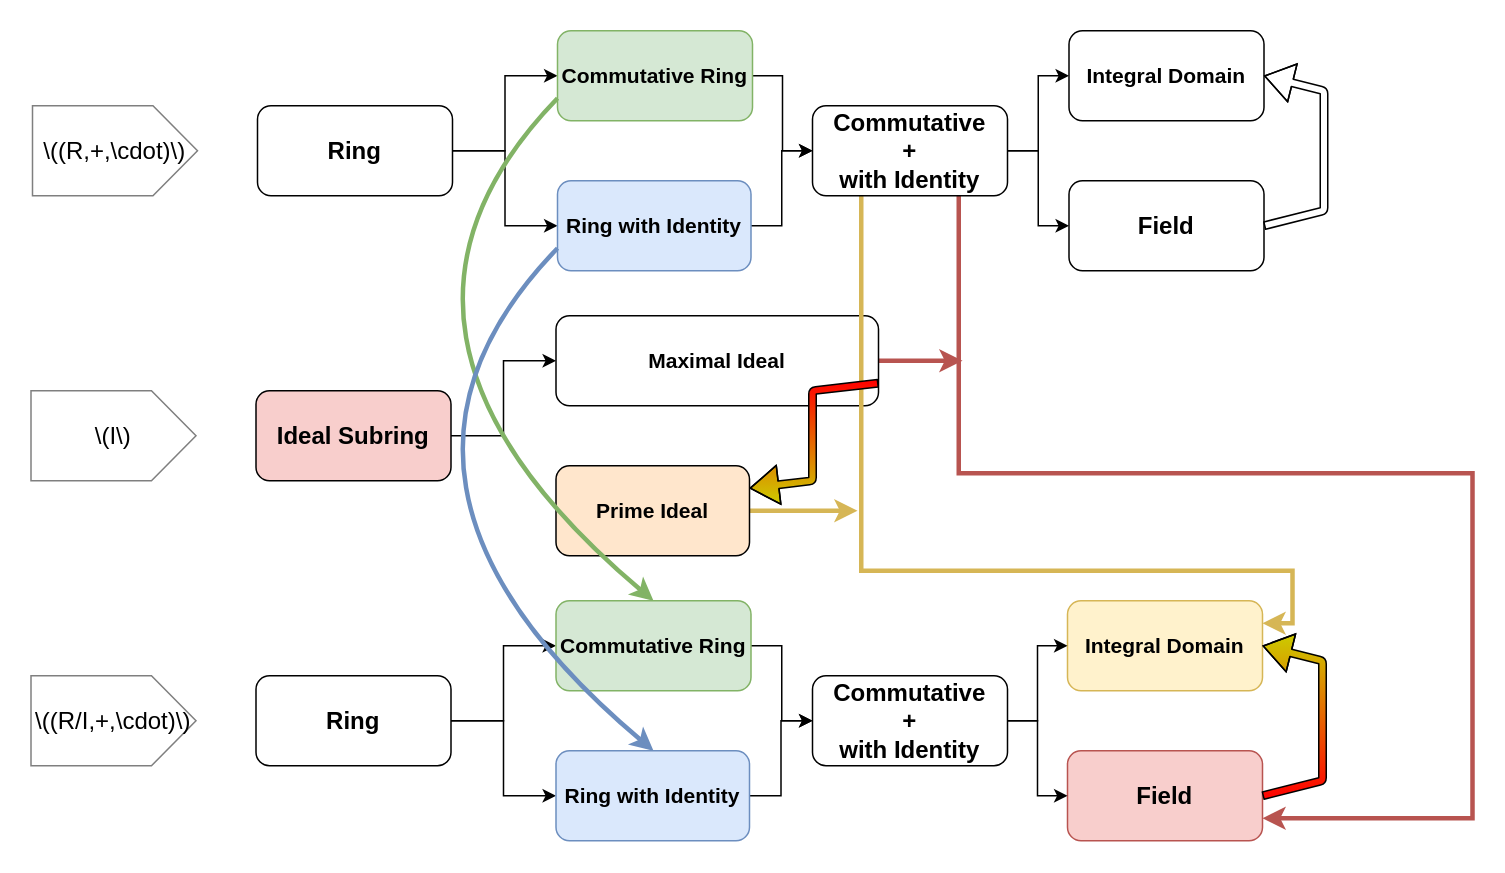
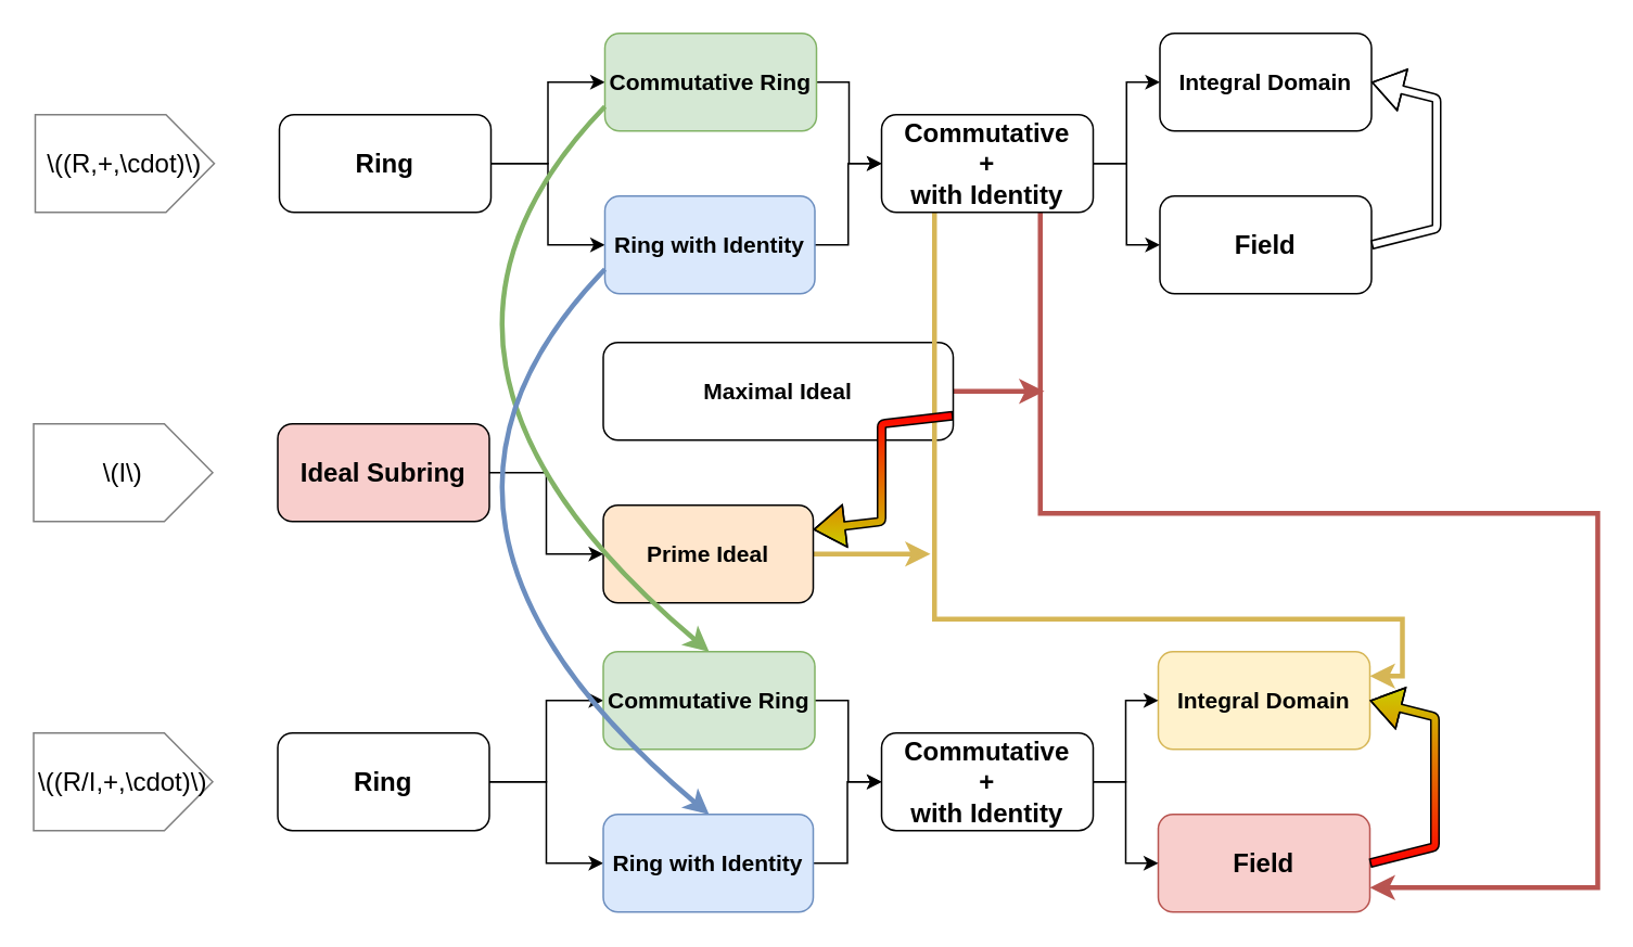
  <mxCell id="0" />
  <mxCell id="1" parent="0" />
  <mxCell id="2" style="edgeStyle=orthogonalEdgeStyle;rounded=0;orthogonalLoop=1;jettySize=auto;html=1;entryX=0;entryY=0.5;entryDx=0;entryDy=0;" edge="1" parent="1" source="4" target="6"><mxGeometry relative="1" as="geometry" /></mxCell>
  <mxCell id="3" style="edgeStyle=orthogonalEdgeStyle;rounded=0;orthogonalLoop=1;jettySize=auto;html=1;entryX=0;entryY=0.5;entryDx=0;entryDy=0;" edge="1" parent="1" source="4" target="8"><mxGeometry relative="1" as="geometry" /></mxCell>
  <mxCell id="4" value="Ring" style="whiteSpace=wrap;html=1;rounded=1;fontSize=16;fontStyle=1;" vertex="1" parent="1"><mxGeometry x="171" y="70" width="130" height="60" as="geometry" /></mxCell>
  <mxCell id="5" value="" style="edgeStyle=orthogonalEdgeStyle;rounded=0;orthogonalLoop=1;jettySize=auto;html=1;strokeColor=#000000;strokeWidth=1;fontSize=16;" edge="1" parent="1" source="6" target="36"><mxGeometry relative="1" as="geometry" /></mxCell>
  <mxCell id="6" value="Commutative Ring" style="rounded=1;whiteSpace=wrap;html=1;sketch=0;fontSize=14;fontStyle=1;fillColor=#d5e8d4;strokeColor=#82b366;" vertex="1" parent="1"><mxGeometry x="371" y="20" width="130" height="60" as="geometry" /></mxCell>
  <mxCell id="7" value="" style="edgeStyle=orthogonalEdgeStyle;rounded=0;orthogonalLoop=1;jettySize=auto;html=1;strokeColor=#000000;strokeWidth=1;fontSize=16;" edge="1" parent="1" source="8" target="36"><mxGeometry relative="1" as="geometry" /></mxCell>
  <mxCell id="8" value="Ring with Identity" style="rounded=1;whiteSpace=wrap;html=1;sketch=0;fontSize=14;fontStyle=1;fillColor=#dae8fc;strokeColor=#6c8ebf;" vertex="1" parent="1"><mxGeometry x="371" y="120" width="129" height="60" as="geometry" /></mxCell>
  <mxCell id="9" value="Integral Domain" style="rounded=1;whiteSpace=wrap;html=1;sketch=0;fontSize=14;fontStyle=1;" vertex="1" parent="1"><mxGeometry x="712" y="20" width="130" height="60" as="geometry" /></mxCell>
  <mxCell id="10" value="Field" style="rounded=1;whiteSpace=wrap;html=1;sketch=0;fontSize=16;fontStyle=1" vertex="1" parent="1"><mxGeometry x="712" y="120" width="130" height="60" as="geometry" /></mxCell>
  <mxCell id="11" value="" style="shape=flexArrow;endArrow=classic;html=1;fontSize=14;entryX=1;entryY=0.5;entryDx=0;entryDy=0;exitX=1;exitY=0.5;exitDx=0;exitDy=0;width=5;" edge="1" parent="1" source="10" target="9"><mxGeometry width="50" height="50" relative="1" as="geometry"><mxPoint x="852" y="120" as="sourcePoint" /><mxPoint x="902" y="70" as="targetPoint" /><Array as="points"><mxPoint x="882" y="140" /><mxPoint x="882" y="60" /></Array></mxGeometry></mxCell>
  <mxCell id="12" value="\((R,+,\cdot)\)" style="shape=singleArrow;whiteSpace=wrap;html=1;sketch=0;fontSize=16;opacity=50;arrowWidth=1;arrowSize=0.27;align=center;" vertex="1" parent="1"><mxGeometry x="21" y="70" width="110" height="60" as="geometry" /></mxCell>
  <mxCell id="13" style="edgeStyle=orthogonalEdgeStyle;rounded=0;orthogonalLoop=1;jettySize=auto;html=1;entryX=0;entryY=0.5;entryDx=0;entryDy=0;" edge="1" parent="1" source="15" target="17"><mxGeometry relative="1" as="geometry" /></mxCell>
  <mxCell id="14" style="edgeStyle=orthogonalEdgeStyle;rounded=0;orthogonalLoop=1;jettySize=auto;html=1;entryX=0;entryY=0.5;entryDx=0;entryDy=0;" edge="1" parent="1" source="15" target="19"><mxGeometry relative="1" as="geometry" /></mxCell>
  <mxCell id="15" value="Ring" style="whiteSpace=wrap;html=1;rounded=1;fontSize=16;fontStyle=1;" vertex="1" parent="1"><mxGeometry x="170" y="450" width="130" height="60" as="geometry" /></mxCell>
  <mxCell id="16" value="" style="edgeStyle=orthogonalEdgeStyle;rounded=0;orthogonalLoop=1;jettySize=auto;html=1;strokeColor=#000000;strokeWidth=1;fontSize=16;" edge="1" parent="1" source="17" target="39"><mxGeometry relative="1" as="geometry" /></mxCell>
  <mxCell id="17" value="Commutative Ring" style="rounded=1;whiteSpace=wrap;html=1;sketch=0;fontSize=14;fontStyle=1;fillColor=#d5e8d4;strokeColor=#82b366;" vertex="1" parent="1"><mxGeometry x="370" y="400" width="130" height="60" as="geometry" /></mxCell>
  <mxCell id="18" value="" style="edgeStyle=orthogonalEdgeStyle;rounded=0;orthogonalLoop=1;jettySize=auto;html=1;strokeColor=#000000;strokeWidth=1;fontSize=16;" edge="1" parent="1" source="19" target="39"><mxGeometry relative="1" as="geometry" /></mxCell>
  <mxCell id="19" value="Ring with Identity" style="rounded=1;whiteSpace=wrap;html=1;sketch=0;fontSize=14;fontStyle=1;fillColor=#dae8fc;strokeColor=#6c8ebf;" vertex="1" parent="1"><mxGeometry x="370" y="500" width="129" height="60" as="geometry" /></mxCell>
  <mxCell id="20" value="Integral Domain" style="rounded=1;whiteSpace=wrap;html=1;sketch=0;fontSize=14;fontStyle=1;fillColor=#fff2cc;strokeColor=#d6b656;" vertex="1" parent="1"><mxGeometry x="711" y="400" width="130" height="60" as="geometry" /></mxCell>
  <mxCell id="21" value="Field" style="rounded=1;whiteSpace=wrap;html=1;sketch=0;fontSize=16;fontStyle=1;fillColor=#f8cecc;strokeColor=#b85450;" vertex="1" parent="1"><mxGeometry x="711" y="500" width="130" height="60" as="geometry" /></mxCell>
  <mxCell id="22" value="" style="shape=flexArrow;endArrow=classic;html=1;fontSize=14;entryX=1;entryY=0.5;entryDx=0;entryDy=0;exitX=1;exitY=0.5;exitDx=0;exitDy=0;width=5;fillColor=#FF0000;gradientColor=#CCCC00;gradientDirection=north;" edge="1" parent="1" source="21" target="20"><mxGeometry width="50" height="50" relative="1" as="geometry"><mxPoint x="851" y="500" as="sourcePoint" /><mxPoint x="901" y="450" as="targetPoint" /><Array as="points"><mxPoint x="881" y="520" /><mxPoint x="881" y="440" /></Array></mxGeometry></mxCell>
  <mxCell id="23" value="\((R/I,+,\cdot)\)" style="shape=singleArrow;whiteSpace=wrap;html=1;sketch=0;fontSize=16;opacity=50;arrowWidth=1;arrowSize=0.27;align=center;" vertex="1" parent="1"><mxGeometry x="20" y="450" width="110" height="60" as="geometry" /></mxCell>
- <mxCell id="24" style="edgeStyle=orthogonalEdgeStyle;rounded=0;orthogonalLoop=1;jettySize=auto;html=1;entryX=0;entryY=0.5;entryDx=0;entryDy=0;" edge="1" parent="1" source="26" target="28"><mxGeometry relative="1" as="geometry" /></mxCell>
+ <mxCell id="25" style="edgeStyle=orthogonalEdgeStyle;rounded=0;orthogonalLoop=1;jettySize=auto;html=1;entryX=0;entryY=0.5;entryDx=0;entryDy=0;" edge="1" parent="1" source="26" target="30"><mxGeometry relative="1" as="geometry" /></mxCell>
  <mxCell id="26" value="Ideal Subring" style="whiteSpace=wrap;html=1;rounded=1;fontSize=16;fontStyle=1;fillColor=#f8cecc;" vertex="1" parent="1"><mxGeometry x="170" y="260" width="130" height="60" as="geometry" /></mxCell>
  <mxCell id="27" style="edgeStyle=orthogonalEdgeStyle;rounded=0;orthogonalLoop=1;jettySize=auto;html=1;strokeColor=#b85450;strokeWidth=3;fontSize=16;fillColor=#f8cecc;" edge="1" parent="1" source="28"><mxGeometry relative="1" as="geometry"><mxPoint x="641" y="240" as="targetPoint" /></mxGeometry></mxCell>
  <mxCell id="28" value="Maximal Ideal" style="rounded=1;whiteSpace=wrap;html=1;sketch=0;fontSize=14;fontStyle=1;" vertex="1" parent="1"><mxGeometry x="370" y="210" width="215" height="60" as="geometry" /></mxCell>
  <mxCell id="29" style="edgeStyle=orthogonalEdgeStyle;rounded=0;orthogonalLoop=1;jettySize=auto;html=1;strokeColor=#d6b656;strokeWidth=3;fontSize=16;fillColor=#fff2cc;" edge="1" parent="1" source="30"><mxGeometry relative="1" as="geometry"><mxPoint x="571" y="340" as="targetPoint" /></mxGeometry></mxCell>
  <mxCell id="30" value="Prime Ideal" style="rounded=1;whiteSpace=wrap;html=1;sketch=0;fontSize=14;fontStyle=1;fillColor=#ffe6cc;" vertex="1" parent="1"><mxGeometry x="370" y="310" width="129" height="60" as="geometry" /></mxCell>
  <mxCell id="31" value="\(I\)" style="shape=singleArrow;whiteSpace=wrap;html=1;sketch=0;fontSize=16;opacity=50;arrowWidth=1;arrowSize=0.27;align=center;" vertex="1" parent="1"><mxGeometry x="20" y="260" width="110" height="60" as="geometry" /></mxCell>
  <mxCell id="32" value="" style="edgeStyle=orthogonalEdgeStyle;rounded=0;orthogonalLoop=1;jettySize=auto;html=1;strokeColor=#000000;strokeWidth=1;fontSize=16;" edge="1" parent="1" source="36" target="10"><mxGeometry relative="1" as="geometry" /></mxCell>
  <mxCell id="33" style="edgeStyle=orthogonalEdgeStyle;rounded=0;orthogonalLoop=1;jettySize=auto;html=1;entryX=0;entryY=0.5;entryDx=0;entryDy=0;strokeColor=#000000;strokeWidth=1;fontSize=16;" edge="1" parent="1" source="36" target="9"><mxGeometry relative="1" as="geometry" /></mxCell>
  <mxCell id="34" style="edgeStyle=orthogonalEdgeStyle;rounded=0;orthogonalLoop=1;jettySize=auto;html=1;exitX=0.75;exitY=1;exitDx=0;exitDy=0;entryX=1;entryY=0.75;entryDx=0;entryDy=0;strokeColor=#b85450;strokeWidth=3;fontSize=16;fillColor=#f8cecc;" edge="1" parent="1" source="36" target="21"><mxGeometry relative="1" as="geometry"><Array as="points"><mxPoint x="639" y="315" /><mxPoint x="981" y="315" /><mxPoint x="981" y="545" /></Array></mxGeometry></mxCell>
  <mxCell id="35" style="edgeStyle=orthogonalEdgeStyle;rounded=0;orthogonalLoop=1;jettySize=auto;html=1;exitX=0.25;exitY=1;exitDx=0;exitDy=0;entryX=1;entryY=0.25;entryDx=0;entryDy=0;strokeColor=#d6b656;strokeWidth=3;fontSize=16;fillColor=#fff2cc;" edge="1" parent="1" source="36" target="20"><mxGeometry relative="1" as="geometry"><Array as="points"><mxPoint x="574" y="380" /><mxPoint x="861" y="380" /><mxPoint x="861" y="415" /></Array></mxGeometry></mxCell>
  <mxCell id="36" value="Commutative&lt;br&gt;+&lt;br&gt;with Identity" style="whiteSpace=wrap;html=1;rounded=1;fontSize=16;fontStyle=1;" vertex="1" parent="1"><mxGeometry x="541" y="70" width="130" height="60" as="geometry" /></mxCell>
  <mxCell id="37" value="" style="edgeStyle=orthogonalEdgeStyle;rounded=0;orthogonalLoop=1;jettySize=auto;html=1;strokeColor=#000000;strokeWidth=1;fontSize=16;" edge="1" parent="1" source="39" target="21"><mxGeometry relative="1" as="geometry" /></mxCell>
  <mxCell id="38" style="edgeStyle=orthogonalEdgeStyle;rounded=0;orthogonalLoop=1;jettySize=auto;html=1;entryX=0;entryY=0.5;entryDx=0;entryDy=0;strokeColor=#000000;strokeWidth=1;fontSize=16;" edge="1" parent="1" source="39" target="20"><mxGeometry relative="1" as="geometry" /></mxCell>
  <mxCell id="39" value="Commutative&lt;br&gt;+&lt;br&gt;with Identity" style="whiteSpace=wrap;html=1;rounded=1;fontSize=16;fontStyle=1;" vertex="1" parent="1"><mxGeometry x="541" y="450" width="130" height="60" as="geometry" /></mxCell>
  <mxCell id="40" value="" style="curved=1;endArrow=classic;html=1;strokeColor=#82b366;strokeWidth=3;fontSize=16;exitX=0;exitY=0.75;exitDx=0;exitDy=0;entryX=0.5;entryY=0;entryDx=0;entryDy=0;fillColor=#d5e8d4;" edge="1" parent="1" source="6" target="17"><mxGeometry width="50" height="50" relative="1" as="geometry"><mxPoint x="611" y="340" as="sourcePoint" /><mxPoint x="661" y="290" as="targetPoint" /><Array as="points"><mxPoint x="221" y="220" /></Array></mxGeometry></mxCell>
  <mxCell id="41" value="" style="curved=1;endArrow=classic;html=1;strokeColor=#6c8ebf;strokeWidth=3;fontSize=16;exitX=0;exitY=0.75;exitDx=0;exitDy=0;entryX=0.5;entryY=0;entryDx=0;entryDy=0;fillColor=#dae8fc;" edge="1" parent="1"><mxGeometry width="50" height="50" relative="1" as="geometry"><mxPoint x="371" y="165" as="sourcePoint" /><mxPoint x="435" y="500" as="targetPoint" /><Array as="points"><mxPoint x="221" y="320" /></Array></mxGeometry></mxCell>
  <mxCell id="42" value="" style="shape=flexArrow;endArrow=classic;html=1;fontSize=14;entryX=1;entryY=0.25;entryDx=0;entryDy=0;exitX=1;exitY=0.75;exitDx=0;exitDy=0;width=5;fillColor=#FF0000;gradientColor=#CCCC00;gradientDirection=south;" edge="1" parent="1" source="28" target="30"><mxGeometry width="50" height="50" relative="1" as="geometry"><mxPoint x="501" y="360" as="sourcePoint" /><mxPoint x="501" y="260" as="targetPoint" /><Array as="points"><mxPoint x="541" y="260" /><mxPoint x="541" y="320" /></Array></mxGeometry></mxCell>
